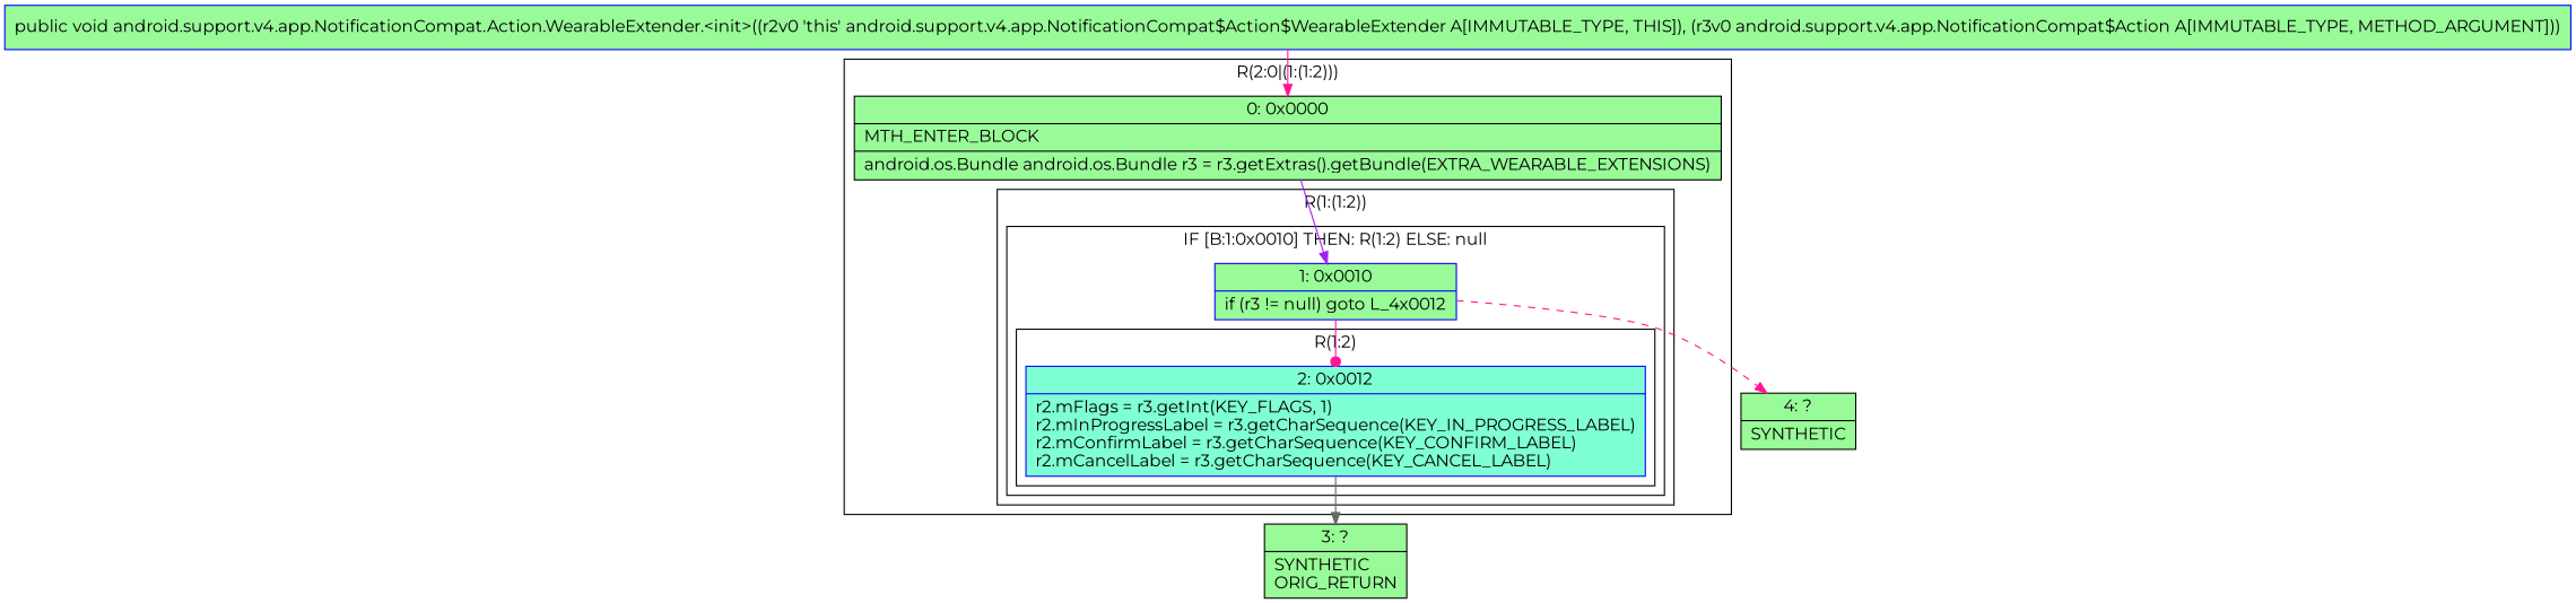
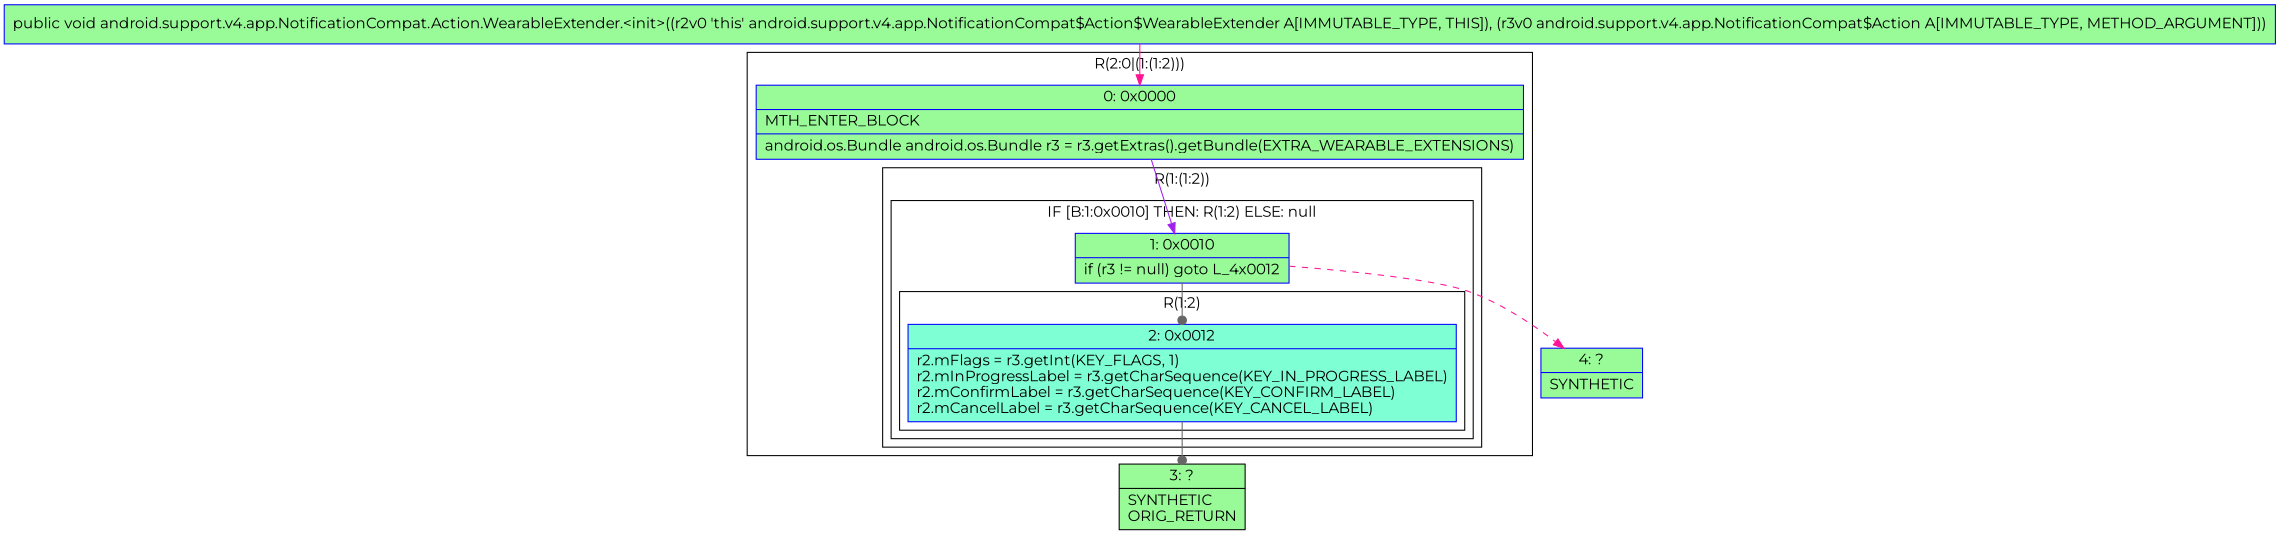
  digraph {
    fontname=Montserrat
    node [color=blue fillcolor=palegreen fontname=Montserrat shape=record style=filled]
    edge [arrowhead=normal color=gray40 fontname=Montserrat]
    n1 [fillcolor=aquamarine label="{2\:\ 0x0012|r2.mFlags = r3.getInt(KEY_FLAGS, 1)\lr2.mInProgressLabel = r3.getCharSequence(KEY_IN_PROGRESS_LABEL)\lr2.mConfirmLabel = r3.getCharSequence(KEY_CONFIRM_LABEL)\lr2.mCancelLabel = r3.getCharSequence(KEY_CANCEL_LABEL)\l}"]
    n2 [label="{1\:\ 0x0010|if (r3 != null) goto L_4x0012\l}"]
-   n3 [color=black label="{0\:\ 0x0000|MTH_ENTER_BLOCK\l|android.os.Bundle android.os.Bundle r3 = r3.getExtras().getBundle(EXTRA_WEARABLE_EXTENSIONS)\l}"]
+   n3 [label="{0\:\ 0x0000|MTH_ENTER_BLOCK\l|android.os.Bundle android.os.Bundle r3 = r3.getExtras().getBundle(EXTRA_WEARABLE_EXTENSIONS)\l}"]
    n4 [color=black label="{3\:\ ?|SYNTHETIC\lORIG_RETURN\l}"]
-   n5 [color=black label="{4\:\ ?|SYNTHETIC\l}"]
+   n5 [label="{4\:\ ?|SYNTHETIC\l}"]
    n6 [label="{public void android.support.v4.app.NotificationCompat.Action.WearableExtender.\<init\>((r2v0 'this' android.support.v4.app.NotificationCompat$Action$WearableExtender A[IMMUTABLE_TYPE, THIS]), (r3v0 android.support.v4.app.NotificationCompat$Action A[IMMUTABLE_TYPE, METHOD_ARGUMENT])) }"]
    subgraph cluster_1 {
      label="R(2:0|(1:(1:2)))"
      n3
      subgraph cluster_2 {
        label="R(1:(1:2))"
        subgraph cluster_3 {
          label="IF [B:1:0x0010] THEN: R(1:2) ELSE: null"
          n2
          subgraph cluster_4 {
            label="R(1:2)"
            n1
          }
        }
      }
    }
-   n1 -> n4
-   n2 -> n1 [arrowhead=dot color=deeppink]
+   n1 -> n4 [arrowhead=dot]
+   n2 -> n1 [arrowhead=dot]
    n2 -> n5 [color=deeppink style=dashed]
    n3 -> n2 [color=purple]
    n6 -> n3 [color=deeppink]
  }
